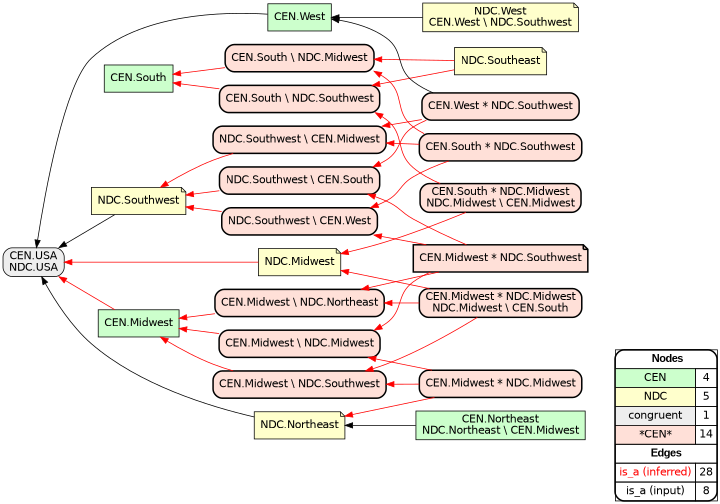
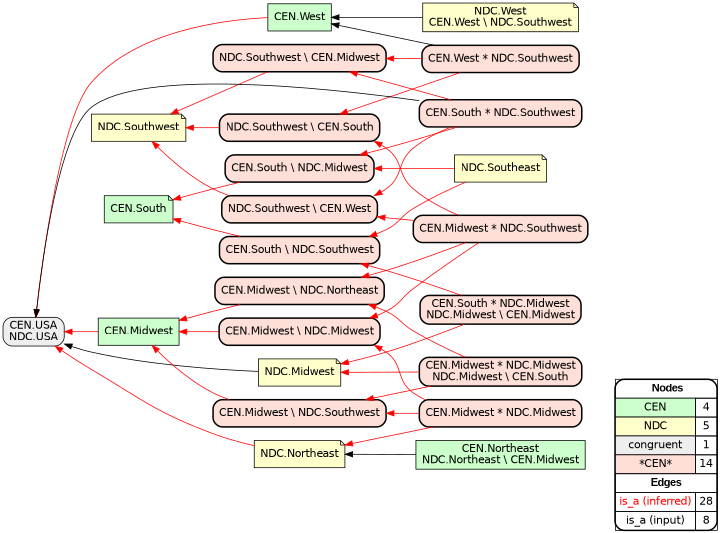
  digraph {
    rankdir=RL
    node [fillcolor="#FFE0D8" fontname=helvetica shape=box style="filled,rounded,bold"]
    edge [arrowhead=normal color="#FF0000" constraint=true penwidth=1 style=solid]
    n1 [fillcolor=white label=<   <TABLE BORDER="0" CELLBORDER="1" CELLSPACING="0" CELLPADDING="4">  <TR> <TD COLSPAN="2"><font face="Arial Black"> Nodes</font></TD> </TR>  <TR>   <TD bgcolor="#CCFFCC" fontname="helvetica">CEN</TD>   <TD>4</TD>   </TR>  <TR>   <TD bgcolor="#FFFFCC" fontname="helvetica">NDC</TD>   <TD>5</TD>   </TR>  <TR>   <TD bgcolor="#EEEEEE" fontname="helvetica">congruent</TD>   <TD>1</TD>   </TR>  <TR>   <TD bgcolor="#FFE0D8" fontname="helvetica">*CEN*</TD>   <TD>14</TD>   </TR>  <TR> <TD COLSPAN="2"><font face = "Arial Black"> Edges </font></TD> </TR>  <TR>   <TD><font color ="#FF0000">is_a (inferred)</font></TD><TD>28</TD> </TR> <TR>   <TD><font color ="#000000">is_a (input)</font></TD><TD>8</TD> </TR> </TABLE>   > margin=0]
    "CEN.Midwest" [fillcolor="#CCFFCC" style=filled]
    "CEN.USA\nNDC.USA" [fillcolor="#EEEEEE" style="filled,rounded"]
    "CEN.West" [fillcolor="#CCFFCC" style=filled]
    "CEN.Northeast\nNDC.Northeast \\ CEN.Midwest" [fillcolor="#CCFFCC" style=filled]
    "NDC.Northeast" [fillcolor="#FFFFCC" shape=note style=filled]
-   "CEN.South" [fillcolor="#CCFFCC" style=filled]
+   "CEN.South" [fillcolor="#CCFFCC" shape=note style=filled]
    "NDC.West\nCEN.West \\ NDC.Southwest" [fillcolor="#FFFFCC" shape=note style=filled]
    "NDC.Midwest" [fillcolor="#FFFFCC" shape=note style=filled]
    "NDC.Southwest" [fillcolor="#FFFFCC" shape=note style=filled]
    "NDC.Southeast" [fillcolor="#FFFFCC" shape=note style=filled]
    "CEN.South \\ NDC.Southwest"
    "CEN.South \\ NDC.Midwest"
-   "CEN.Midwest * NDC.Southwest" [shape=note]
+   "CEN.Midwest * NDC.Southwest"
    "CEN.Midwest \\ NDC.Northeast"
    "NDC.Southwest \\ CEN.South"
    "CEN.Midwest \\ NDC.Midwest"
    "NDC.Southwest \\ CEN.West"
    "NDC.Southwest \\ CEN.Midwest"
    n20 [label="CEN.Midwest * NDC.Midwest"]
    "CEN.Midwest \\ NDC.Southwest"
    "CEN.Midwest * NDC.Midwest\nNDC.Midwest \\ CEN.South"
    "CEN.West * NDC.Southwest"
    "CEN.South * NDC.Midwest\nNDC.Midwest \\ CEN.Midwest"
    "CEN.South * NDC.Southwest"
    subgraph sub_1 {
      rank=source
      n1
    }
    "CEN.Midwest" -> "CEN.USA\nNDC.USA"
-   "CEN.West" -> "CEN.USA\nNDC.USA" [color="#000000"]
+   "CEN.West" -> "CEN.USA\nNDC.USA"
    "CEN.Northeast\nNDC.Northeast \\ CEN.Midwest" -> "NDC.Northeast" [color="#000000"]
-   "NDC.Northeast" -> "CEN.USA\nNDC.USA" [color="#000000"]
+   "NDC.Northeast" -> "CEN.USA\nNDC.USA"
    "NDC.West\nCEN.West \\ NDC.Southwest" -> "CEN.West" [color="#000000"]
-   "NDC.Midwest" -> "CEN.USA\nNDC.USA"
-   "NDC.Southwest" -> "CEN.USA\nNDC.USA" [color="#000000"]
+   "NDC.Midwest" -> "CEN.USA\nNDC.USA" [color="#000000"]
+   "CEN.South * NDC.Southwest" -> "CEN.USA\nNDC.USA" [color="#000000"]
    "NDC.Southeast" -> "CEN.South \\ NDC.Southwest"
    "NDC.Southeast" -> "CEN.South \\ NDC.Midwest"
    "CEN.South \\ NDC.Southwest" -> "CEN.South"
    "CEN.South \\ NDC.Midwest" -> "CEN.South"
    "CEN.Midwest * NDC.Southwest" -> "CEN.Midwest \\ NDC.Northeast"
    "CEN.Midwest * NDC.Southwest" -> "NDC.Southwest \\ CEN.South"
    "CEN.Midwest * NDC.Southwest" -> "CEN.Midwest \\ NDC.Midwest"
    "CEN.Midwest * NDC.Southwest" -> "NDC.Southwest \\ CEN.West"
    "CEN.Midwest \\ NDC.Northeast" -> "CEN.Midwest"
    "NDC.Southwest \\ CEN.South" -> "NDC.Southwest"
    "CEN.Midwest \\ NDC.Midwest" -> "CEN.Midwest"
    "NDC.Southwest \\ CEN.West" -> "NDC.Southwest"
    "NDC.Southwest \\ CEN.Midwest" -> "NDC.Southwest"
    n20 -> "NDC.Northeast"
    n20 -> "CEN.Midwest \\ NDC.Midwest"
    n20 -> "CEN.Midwest \\ NDC.Southwest"
    "CEN.Midwest \\ NDC.Southwest" -> "CEN.Midwest"
    "CEN.Midwest * NDC.Midwest\nNDC.Midwest \\ CEN.South" -> "NDC.Midwest"
    "CEN.Midwest * NDC.Midwest\nNDC.Midwest \\ CEN.South" -> "CEN.Midwest \\ NDC.Northeast"
    "CEN.Midwest * NDC.Midwest\nNDC.Midwest \\ CEN.South" -> "CEN.Midwest \\ NDC.Southwest"
    "CEN.West * NDC.Southwest" -> "CEN.West" [color="#000000"]
    "CEN.West * NDC.Southwest" -> "NDC.Southwest \\ CEN.South"
    "CEN.West * NDC.Southwest" -> "NDC.Southwest \\ CEN.Midwest"
    "CEN.South * NDC.Midwest\nNDC.Midwest \\ CEN.Midwest" -> "NDC.Midwest"
    "CEN.South * NDC.Midwest\nNDC.Midwest \\ CEN.Midwest" -> "CEN.South \\ NDC.Southwest"
    "CEN.South * NDC.Southwest" -> "CEN.South \\ NDC.Midwest"
    "CEN.South * NDC.Southwest" -> "NDC.Southwest \\ CEN.West"
    "CEN.South * NDC.Southwest" -> "NDC.Southwest \\ CEN.Midwest"
  }
